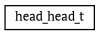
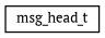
  digraph {
    rankdir=TB
    fontname="PT Serif"
-   n1 [color=black fillcolor=white fontname="PT Serif" fontsize=10 height=0.2 label=head_head_t shape=record style=filled width=0.4]
+   n1 [color=black fillcolor=white fontname="PT Serif" fontsize=10 height=0.2 label=msg_head_t shape=record style=filled width=0.4]
  }
